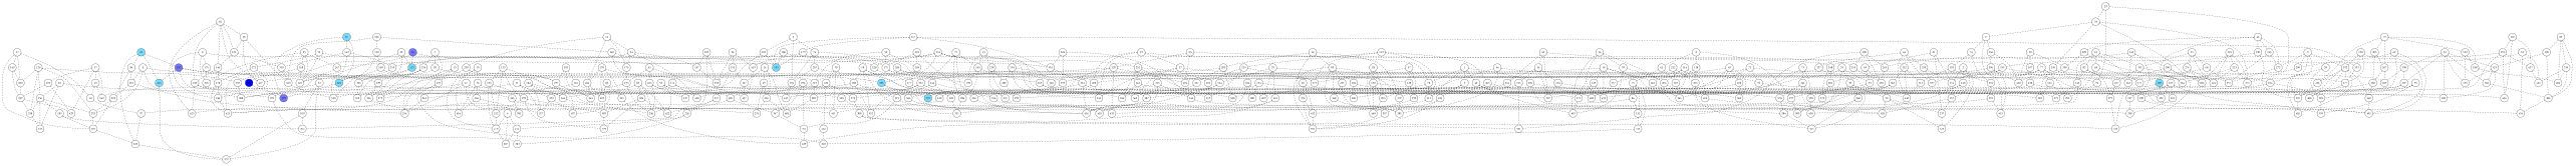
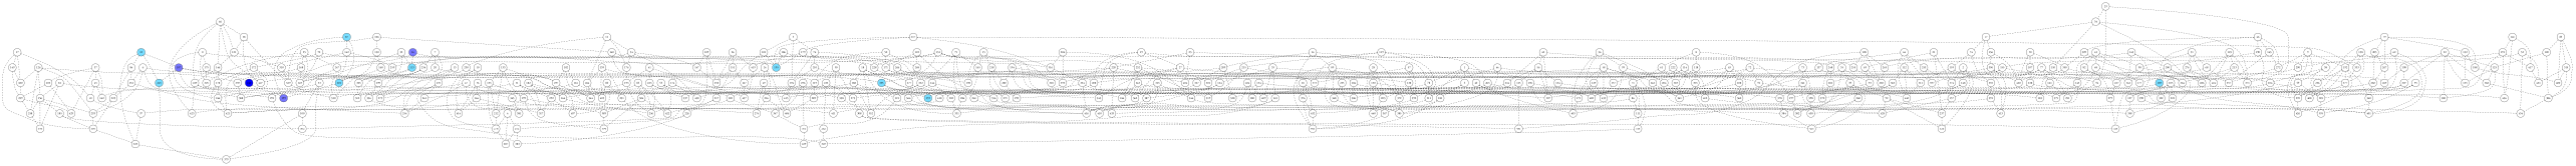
  digraph {
    fontname="EB Garamond"
    node [fillcolor=white fixedsize=true fontname="EB Garamond" shape=circle style=filled]
    edge [dir=none fontname="EB Garamond" style=dashed]
    0 [width=0.5]
    175 [width=0.5]
    246 [width=0.5]
    248 [width=0.5]
    325 [width=0.5]
    373 [width=0.5]
    421 [width=0.5]
    281 [width=0.5]
    370 [width=0.5]
    1 [width=0.5]
    3 [width=0.5]
    40 [width=0.5]
    78 [width=0.5]
    196 [width=0.5]
    211 [width=0.5]
    181 [width=0.5]
    403 [width=0.5]
    173 [width=0.5]
    203 [width=0.5]
    384 [width=0.5]
    378 [width=0.5]
    440 [width=0.5]
    2 [width=0.5]
    148 [width=0.5]
    157 [width=0.5]
    326 [width=0.5]
    374 [width=0.5]
    398 [width=0.5]
    438 [width=0.5]
    237 [width=0.5]
    428 [width=0.5]
    367 [width=0.5]
    443 [width=0.5]
    4 [width=0.5]
    252 [width=0.5]
    278 [width=0.5]
    287 [width=0.5]
    383 [width=0.5]
    5 [width=0.5]
    76 [width=0.5]
    101 [width=0.5]
    294 [width=0.5]
    210 [width=0.5]
    266 [width=0.5]
    195 [fillcolor="#77ddff" width=0.5]
    312 [width=0.5]
    415 [width=0.5]
    6 [width=0.5]
    152 [width=0.5]
    293 [width=0.5]
    299 [width=0.5]
    388 [width=0.5]
    254 [width=0.5]
    225 [width=0.5]
    305 [width=0.5]
    336 [width=0.5]
    7 [width=0.5]
    20 [width=0.5]
    234 [width=0.5]
    275 [width=0.5]
    297 [width=0.5]
    339 [width=0.5]
    8 [width=0.5]
    61 [width=0.5]
    118 [width=0.5]
    197 [width=0.5]
    71 [width=0.5]
    369 [width=0.5]
    353 [width=0.5]
    382 [width=0.5]
    9 [width=0.5]
    192 [width=0.5]
    270 [width=0.5]
    272 [width=0.5]
    290 [width=0.5]
    426 [width=0.5]
    236 [width=0.5]
    377 [width=0.5]
    340 [width=0.5]
    408 [width=0.5]
    357 [width=0.5]
    393 [width=0.5]
    10 [width=0.5]
    96 [width=0.5]
    414 [width=0.5]
    166 [width=0.5]
    164 [width=0.5]
    11 [width=0.5]
    54 [width=0.5]
    176 [width=0.5]
    230 [width=0.5]
    264 [width=0.5]
    113 [fillcolor="#77ddff" width=0.5]
    147 [width=0.5]
    430 [width=0.5]
    193 [width=0.5]
    405 [width=0.5]
    344 [width=0.5]
    12 [fillcolor="#77ddff" width=0.5]
    84 [width=0.5]
    187 [fillcolor="#7777ff" width=0.5]
    245 [fillcolor="#77ddff" width=0.5]
    323 [width=0.5]
    240 [fillcolor="#0000ff" width=0.5]
    355 [fillcolor="#77ddff" width=0.5]
    359 [fillcolor="#77ddff" width=0.5]
    379 [width=0.5]
    13 [width=0.5]
    97 [width=0.5]
    170 [width=0.5]
    241 [width=0.5]
    349 [width=0.5]
    14 [width=0.5]
    89 [width=0.5]
    209 [width=0.5]
    372 [width=0.5]
    376 [width=0.5]
    184 [width=0.5]
    235 [width=0.5]
    348 [width=0.5]
    219 [width=0.5]
    328 [width=0.5]
    327 [width=0.5]
    385 [width=0.5]
    432 [width=0.5]
    15 [width=0.5]
    165 [width=0.5]
    218 [width=0.5]
    298 [width=0.5]
    362 [width=0.5]
    284 [width=0.5]
-   169 [width=0.5]
    271 [width=0.5]
    295 [width=0.5]
    280 [width=0.5]
    16 [fillcolor="#7777ff" width=0.5]
    303 [width=0.5]
    399 [fillcolor="#7777ff" width=0.5]
    17 [width=0.5]
    60 [width=0.5]
    149 [width=0.5]
    180 [width=0.5]
    239 [width=0.5]
    18 [width=0.5]
    202 [width=0.5]
    277 [width=0.5]
    288 [width=0.5]
    331 [width=0.5]
    352 [width=0.5]
    337 [width=0.5]
    321 [width=0.5]
    19 [width=0.5]
    27 [width=0.5]
    155 [width=0.5]
    208 [width=0.5]
    343 [width=0.5]
    138 [width=0.5]
    434 [width=0.5]
    21 [width=0.5]
    69 [width=0.5]
    93 [width=0.5]
    283 [width=0.5]
    22 [width=0.5]
    125 [width=0.5]
    135 [width=0.5]
    198 [width=0.5]
    300 [width=0.5]
    307 [width=0.5]
    368 [width=0.5]
    269 [width=0.5]
    409 [width=0.5]
    380 [width=0.5]
    386 [width=0.5]
    23 [width=0.5]
    220 [width=0.5]
    404 [width=0.5]
    433 [width=0.5]
    24 [width=0.5]
    49 [width=0.5]
    167 [width=0.5]
    216 [width=0.5]
    406 [width=0.5]
    274 [width=0.5]
    437 [width=0.5]
    25 [width=0.5]
    168 [width=0.5]
    247 [width=0.5]
    249 [width=0.5]
    26 [width=0.5]
    151 [width=0.5]
    250 [width=0.5]
    419 [width=0.5]
    217 [width=0.5]
    392 [width=0.5]
    28 [width=0.5]
    150 [width=0.5]
    207 [width=0.5]
    29 [width=0.5]
    34 [width=0.5]
    94 [width=0.5]
    371 [width=0.5]
    67 [width=0.5]
    110 [width=0.5]
    286 [width=0.5]
    251 [width=0.5]
    30 [width=0.5]
    233 [width=0.5]
    273 [width=0.5]
    411 [width=0.5]
    262 [width=0.5]
    308 [width=0.5]
    31 [width=0.5]
    291 [width=0.5]
    292 [width=0.5]
    317 [width=0.5]
    256 [width=0.5]
    407 [width=0.5]
    32 [width=0.5]
    33 [width=0.5]
    91 [width=0.5]
    124 [width=0.5]
    345 [width=0.5]
    390 [width=0.5]
    261 [width=0.5]
    416 [width=0.5]
    410 [width=0.5]
    439 [width=0.5]
    74 [width=0.5]
    136 [width=0.5]
    413 [width=0.5]
    183 [width=0.5]
    342 [width=0.5]
    35 [width=0.5]
    39 [width=0.5]
    92 [width=0.5]
    260 [width=0.5]
    425 [width=0.5]
    36 [width=0.5]
    99 [width=0.5]
    204 [width=0.5]
    435 [width=0.5]
    412 [width=0.5]
    37 [width=0.5]
    45 [width=0.5]
    103 [width=0.5]
    162 [width=0.5]
    429 [width=0.5]
    38 [width=0.5]
+   59 [width=0.5]
    104 [width=0.5]
    285 [width=0.5]
    127 [width=0.5]
    395 [width=0.5]
    41 [width=0.5]
    223 [width=0.5]
    320 [width=0.5]
    42 [width=0.5]
    56 [width=0.5]
    214 [width=0.5]
    255 [width=0.5]
    115 [width=0.5]
    134 [width=0.5]
    43 [width=0.5]
    48 [width=0.5]
    82 [width=0.5]
    98 [width=0.5]
    145 [width=0.5]
    177 [width=0.5]
    375 [width=0.5]
    227 [width=0.5]
    279 [width=0.5]
    424 [width=0.5]
    44 [width=0.5]
    289 [width=0.5]
    46 [width=0.5]
    163 [width=0.5]
    190 [width=0.5]
    309 [width=0.5]
    364 [width=0.5]
    200 [width=0.5]
    350 [width=0.5]
    47 [width=0.5]
    365 [width=0.5]
    381 [width=0.5]
    50 [width=0.5]
    171 [width=0.5]
    268 [width=0.5]
    51 [width=0.5]
    68 [width=0.5]
    276 [width=0.5]
    52 [width=0.5]
    431 [width=0.5]
    53 [width=0.5]
    100 [width=0.5]
    302 [width=0.5]
    55 [width=0.5]
    338 [width=0.5]
    422 [width=0.5]
    441 [width=0.5]
    57 [width=0.5]
    58 [width=0.5]
    129 [width=0.5]
    242 [width=0.5]
    257 [width=0.5]
    318 [width=0.5]
    361 [width=0.5]
    86 [width=0.5]
    111 [width=0.5]
    314 [width=0.5]
    62 [width=0.5]
    346 [width=0.5]
    401 [width=0.5]
    63 [width=0.5]
    108 [width=0.5]
    360 [width=0.5]
    402 [width=0.5]
    64 [width=0.5]
    137 [width=0.5]
    253 [width=0.5]
    397 [width=0.5]
    442 [width=0.5]
    65 [width=0.5]
    306 [width=0.5]
    66 [width=0.5]
    88 [width=0.5]
    121 [width=0.5]
    146 [width=0.5]
    229 [width=0.5]
    423 [width=0.5]
    427 [width=0.5]
    329 [width=0.5]
    310 [width=0.5]
    178 [width=0.5]
    436 [width=0.5]
    418 [width=0.5]
    159 [width=0.5]
    335 [width=0.5]
    420 [width=0.5]
    396 [width=0.5]
    70 [width=0.5]
    172 [width=0.5]
    228 [width=0.5]
    72 [width=0.5]
    387 [width=0.5]
    73 [width=0.5]
    341 [width=0.5]
    311 [width=0.5]
    391 [width=0.5]
    75 [width=0.5]
    332 [width=0.5]
    356 [width=0.5]
    358 [width=0.5]
    77 [width=0.5]
    161 [width=0.5]
    79 [width=0.5]
    132 [width=0.5]
    188 [width=0.5]
    205 [width=0.5]
    267 [width=0.5]
    400 [width=0.5]
    282 [width=0.5]
    80 [width=0.5]
    231 [width=0.5]
    81 [width=0.5]
    156 [width=0.5]
    354 [width=0.5]
    258 [width=0.5]
    185 [width=0.5]
    324 [width=0.5]
    83 [width=0.5]
    304 [width=0.5]
    389 [width=0.5]
    394 [width=0.5]
    85 [width=0.5]
    120 [width=0.5]
    315 [width=0.5]
    87 [fillcolor="#77ddff" width=0.5]
    142 [width=0.5]
    201 [fillcolor="#77ddff" width=0.5]
    259 [width=0.5]
    330 [width=0.5]
    90 [width=0.5]
    107 [width=0.5]
    238 [width=0.5]
    95 [width=0.5]
    102 [width=0.5]
    116 [width=0.5]
    105 [width=0.5]
    221 [width=0.5]
    322 [width=0.5]
    106 [width=0.5]
    130 [width=0.5]
    140 [width=0.5]
    160 [width=0.5]
    109 [width=0.5]
    112 [width=0.5]
    363 [width=0.5]
    114 [width=0.5]
    244 [width=0.5]
    117 [width=0.5]
    179 [width=0.5]
    316 [width=0.5]
    333 [width=0.5]
    334 [width=0.5]
    119 [width=0.5]
    215 [width=0.5]
    263 [width=0.5]
    301 [width=0.5]
    319 [width=0.5]
    122 [width=0.5]
    123 [width=0.5]
    213 [width=0.5]
    126 [width=0.5]
    128 [width=0.5]
    265 [width=0.5]
    131 [width=0.5]
    232 [width=0.5]
    243 [width=0.5]
    133 [width=0.5]
    153 [width=0.5]
    199 [width=0.5]
    212 [width=0.5]
    139 [width=0.5]
    141 [width=0.5]
    191 [width=0.5]
    417 [width=0.5]
    143 [width=0.5]
    144 [width=0.5]
    351 [width=0.5]
    226 [width=0.5]
    154 [width=0.5]
    158 [width=0.5]
    174 [width=0.5]
    366 [width=0.5]
    182 [width=0.5]
    186 [width=0.5]
    189 [fillcolor="#77ddff" width=0.5]
    194 [width=0.5]
    206 [width=0.5]
    222 [width=0.5]
    347 [width=0.5]
    224 [width=0.5]
    296 [width=0.5]
    313 [width=0.5]
    0 -> 175
    0 -> 246
    0 -> 248
    0 -> 325
    175 -> 325
    175 -> 373
    246 -> 421
    248 -> 281
    248 -> 370
    281 -> 370
    1 -> 3
    1 -> 40
    1 -> 78
    1 -> 196
    1 -> 211
    3 -> 211
    3 -> 181
    40 -> 403
    40 -> 173
    78 -> 211
    78 -> 203
    196 -> 384
    196 -> 378
    211 -> 440
    181 -> 367
    181 -> 443
    173 -> 403
    203 -> 440
    384 -> 425
    378 -> 384
    378 -> 428
    2 -> 148
    2 -> 157
    2 -> 326
    2 -> 374
    148 -> 398
    148 -> 438
    157 -> 237
    157 -> 428
    398 -> 438
    237 -> 326
    367 -> 443
    4 -> 252
    4 -> 278
    4 -> 287
    252 -> 287
    252 -> 383
    278 -> 287
    5 -> 76
    5 -> 101
    5 -> 294
    76 -> 294
    76 -> 210
    76 -> 266
    101 -> 195
    101 -> 312
    294 -> 415
    210 -> 294
    210 -> 375
    266 -> 357
    266 -> 393
    6 -> 152
    6 -> 293
    6 -> 299
    6 -> 388
    152 -> 254
    152 -> 225
    293 -> 305
    299 -> 336
    225 -> 293
    225 -> 305
    305 -> 323
    336 -> 381
    7 -> 20
    7 -> 234
    7 -> 275
    20 -> 297
    20 -> 339
    234 -> 299
    234 -> 336
    234 -> 275
    297 -> 344
    339 -> 388
    8 -> 61
    8 -> 118
    8 -> 197
    61 -> 71
    61 -> 369
    118 -> 369
    118 -> 353
    197 -> 382
    71 -> 382
    71 -> 86
    71 -> 111
    71 -> 314
    353 -> 425
    9 -> 192
    9 -> 270
    9 -> 272
    9 -> 290
    9 -> 426
    192 -> 270
    192 -> 426
    192 -> 236
    192 -> 377
    192 -> 340
    192 -> 408
    270 -> 426
    272 -> 357
    290 -> 393
    236 -> 270
    377 -> 408
    340 -> 401
    393 -> 415
    10 -> 278
    10 -> 96
    10 -> 414
    96 -> 414
    96 -> 166
    96 -> 164
    166 -> 256
    164 -> 414
    164 -> 317
    11 -> 54
    11 -> 176
    11 -> 230
    11 -> 264
    54 -> 176
    54 -> 113
    54 -> 147
    54 -> 430
    176 -> 193
    230 -> 388
    230 -> 297
    264 -> 405
    264 -> 344
    113 -> 312
    113 -> 303
    147 -> 250
    193 -> 292
    193 -> 256
    12 -> 84
    12 -> 187
    12 -> 245
    12 -> 323
    84 -> 152
    84 -> 225
    187 -> 245
    187 -> 240
    187 -> 355
    187 -> 359
    245 -> 379
    323 -> 379
    240 -> 399
    355 -> 359
    355 -> 433
    13 -> 254
    13 -> 97
    13 -> 170
    97 -> 323
    170 -> 254
    170 -> 241
    170 -> 349
    241 -> 254
    14 -> 89
    14 -> 209
    14 -> 372
    14 -> 376
    89 -> 367
    89 -> 443
    89 -> 372
    89 -> 184
    89 -> 235
    89 -> 348
    209 -> 219
    209 -> 328
    209 -> 327
    372 -> 385
    376 -> 443
    376 -> 432
    184 -> 360
    184 -> 306
    235 -> 348
    235 -> 385
    348 -> 385
    219 -> 289
    327 -> 362
    432 -> 443
    15 -> 165
    15 -> 218
    15 -> 298
    15 -> 362
    165 -> 298
    165 -> 284
-   165 -> 169
    218 -> 271
    218 -> 295
    218 -> 280
    284 -> 331
-   169 -> 328
-   169 -> 322
    295 -> 331
    280 -> 295
    16 -> 195
    16 -> 113
    16 -> 240
    303 -> 312
    17 -> 305
    17 -> 60
    17 -> 149
    17 -> 180
    60 -> 97
    149 -> 180
    149 -> 239
    180 -> 239
    239 -> 429
    239 -> 258
    18 -> 202
    18 -> 277
    18 -> 288
    18 -> 331
    18 -> 352
    202 -> 331
    277 -> 284
    288 -> 352
    288 -> 337
    288 -> 321
    321 -> 410
    321 -> 351
    19 -> 27
    19 -> 155
    19 -> 208
    19 -> 343
    27 -> 362
    27 -> 343
    27 -> 138
    155 -> 281
    155 -> 208
    155 -> 434
    208 -> 271
    208 -> 343
    138 -> 392
    21 -> 374
    21 -> 237
    21 -> 69
    69 -> 93
    69 -> 283
    93 -> 197
    22 -> 125
    22 -> 135
    22 -> 198
    22 -> 300
    22 -> 307
    22 -> 368
    125 -> 135
    125 -> 300
    125 -> 368
    198 -> 307
    198 -> 269
    307 -> 409
    307 -> 380
    368 -> 386
    386 -> 434
    23 -> 78
    23 -> 220
    23 -> 404
    220 -> 355
    220 -> 359
    220 -> 404
    220 -> 433
    24 -> 49
    24 -> 167
    24 -> 216
    24 -> 406
    49 -> 216
    49 -> 274
    167 -> 437
    216 -> 406
    216 -> 274
    25 -> 325
    25 -> 168
    25 -> 247
    25 -> 249
    168 -> 421
    168 -> 249
    247 -> 249
    26 -> 151
    26 -> 250
    26 -> 419
    151 -> 167
    151 -> 250
    151 -> 217
    419 -> 437
    217 -> 302
    217 -> 226
    392 -> 432
    28 -> 203
    28 -> 440
    28 -> 150
    150 -> 203
    150 -> 440
    150 -> 207
    29 -> 34
    29 -> 94
    29 -> 371
    34 -> 371
    34 -> 67
    34 -> 110
    34 -> 286
    94 -> 251
    67 -> 74
    67 -> 136
    67 -> 413
    110 -> 183
    110 -> 342
    30 -> 233
    30 -> 273
    30 -> 411
    233 -> 241
    233 -> 273
    233 -> 262
    273 -> 308
    262 -> 349
    308 -> 441
    308 -> 324
    31 -> 166
    31 -> 291
    31 -> 292
    31 -> 317
    291 -> 383
    292 -> 317
    292 -> 407
    32 -> 388
    32 -> 113
    32 -> 303
    33 -> 409
    33 -> 91
    33 -> 124
    33 -> 345
    91 -> 390
    124 -> 261
    124 -> 416
    345 -> 410
    345 -> 439
    390 -> 401
    261 -> 416
    74 -> 159
    74 -> 335
    136 -> 420
    136 -> 396
    35 -> 382
    35 -> 93
    35 -> 207
    35 -> 39
    39 -> 384
    39 -> 92
    39 -> 260
    39 -> 425
    92 -> 326
    92 -> 237
    92 -> 428
    260 -> 382
    260 -> 425
    36 -> 403
    36 -> 99
    36 -> 204
    36 -> 435
    99 -> 403
    99 -> 204
    204 -> 412
    412 -> 438
    37 -> 45
    37 -> 103
    37 -> 162
    37 -> 429
    45 -> 60
    45 -> 162
    103 -> 239
    103 -> 429
+   38 -> 59
    38 -> 104
    38 -> 285
+   59 -> 385
+   59 -> 285
    104 -> 285
    104 -> 127
    285 -> 395
    127 -> 358
    41 -> 193
    41 -> 437
    41 -> 223
    223 -> 337
    223 -> 256
    223 -> 320
    320 -> 422
    320 -> 347
    42 -> 207
    42 -> 56
    42 -> 214
    42 -> 255
    56 -> 207
    56 -> 214
    56 -> 115
    56 -> 134
    214 -> 359
    255 -> 283
    115 -> 273
    115 -> 441
    134 -> 207
    134 -> 183
    43 -> 48
    43 -> 82
    43 -> 98
    43 -> 145
    43 -> 177
    48 -> 177
    48 -> 375
    82 -> 145
    82 -> 227
    82 -> 279
    98 -> 227
    98 -> 424
    145 -> 411
    145 -> 375
    227 -> 279
    279 -> 324
    44 -> 385
    44 -> 104
    44 -> 289
    289 -> 406
    46 -> 272
    46 -> 163
    46 -> 190
    46 -> 309
    46 -> 364
    163 -> 272
    163 -> 357
    190 -> 270
    190 -> 200
    309 -> 364
    309 -> 350
    200 -> 286
    200 -> 342
    200 -> 324
    350 -> 364
    350 -> 420
    47 -> 254
    47 -> 336
    47 -> 365
    47 -> 381
    365 -> 411
    365 -> 381
    50 -> 219
    50 -> 171
    50 -> 268
    171 -> 327
    171 -> 298
    268 -> 277
    51 -> 98
    51 -> 424
    51 -> 68
    51 -> 276
    68 -> 357
    68 -> 177
    276 -> 286
    276 -> 424
    52 -> 155
    52 -> 434
    52 -> 431
    53 -> 379
    53 -> 162
    53 -> 100
    100 -> 379
    100 -> 302
    55 -> 337
    55 -> 338
    55 -> 422
    338 -> 352
    57 -> 373
    57 -> 138
    57 -> 392
    58 -> 173
    58 -> 435
    58 -> 129
    58 -> 242
    58 -> 257
    58 -> 318
    58 -> 361
    129 -> 173
    129 -> 435
    242 -> 361
    257 -> 435
    86 -> 433
    86 -> 111
    111 -> 314
    314 -> 349
    62 -> 290
    62 -> 346
    62 -> 401
    346 -> 401
    63 -> 242
    63 -> 361
    63 -> 108
    63 -> 360
    63 -> 402
    108 -> 360
    108 -> 402
    64 -> 137
    64 -> 253
    64 -> 397
    64 -> 442
    137 -> 249
    137 -> 442
    253 -> 374
    253 -> 397
    65 -> 376
    65 -> 432
    65 -> 306
    66 -> 88
    66 -> 121
    66 -> 146
    66 -> 229
    66 -> 423
    66 -> 427
    88 -> 121
    88 -> 427
    88 -> 329
    121 -> 146
    121 -> 310
    146 -> 229
    146 -> 178
    229 -> 423
    229 -> 436
    229 -> 418
    329 -> 330
    310 -> 329
    178 -> 246
    178 -> 421
    418 -> 421
    159 -> 335
    159 -> 311
    335 -> 391
    396 -> 413
    396 -> 427
    396 -> 420
    70 -> 249
    70 -> 172
    70 -> 228
    172 -> 246
    172 -> 178
    228 -> 318
    72 -> 327
    72 -> 269
    72 -> 91
    72 -> 387
    387 -> 416
    73 -> 398
    73 -> 435
    73 -> 341
    341 -> 378
    341 -> 398
    341 -> 428
    311 -> 442
    391 -> 413
    391 -> 423
    75 -> 165
    75 -> 284
    75 -> 332
    75 -> 356
    332 -> 352
    332 -> 338
    332 -> 356
    356 -> 358
    77 -> 374
    77 -> 94
    77 -> 251
    77 -> 397
    77 -> 161
    161 -> 251
    161 -> 183
    79 -> 236
    79 -> 132
    79 -> 188
    79 -> 205
    79 -> 267
    132 -> 135
    132 -> 188
    188 -> 400
    205 -> 267
    205 -> 282
    267 -> 269
    267 -> 282
    282 -> 340
    282 -> 390
    80 -> 405
    80 -> 407
    80 -> 231
    231 -> 439
    81 -> 291
    81 -> 156
    81 -> 354
    156 -> 293
    156 -> 354
    156 -> 258
    156 -> 185
    258 -> 354
    185 -> 305
    185 -> 302
    83 -> 166
    83 -> 256
    83 -> 422
    83 -> 304
    304 -> 422
    304 -> 389
    304 -> 394
    389 -> 394
    85 -> 386
    85 -> 400
    85 -> 120
    85 -> 315
    120 -> 125
    120 -> 386
    315 -> 386
    315 -> 431
    315 -> 400
    87 -> 399
    87 -> 142
    87 -> 201
    142 -> 310
    142 -> 259
    142 -> 330
    201 -> 399
    259 -> 330
    90 -> 350
    90 -> 420
    90 -> 107
    107 -> 420
    107 -> 238
    238 -> 408
    238 -> 330
    95 -> 372
    95 -> 285
    95 -> 395
    102 -> 297
    102 -> 344
    102 -> 116
    116 -> 415
    116 -> 275
    105 -> 328
    105 -> 127
    105 -> 395
    105 -> 221
    105 -> 322
    221 -> 358
    106 -> 329
    106 -> 130
    106 -> 140
    130 -> 201
    130 -> 160
    140 -> 219
    140 -> 171
    160 -> 289
    160 -> 201
    109 -> 147
    109 -> 250
    109 -> 256
    112 -> 442
    112 -> 311
    112 -> 363
    363 -> 421
    363 -> 418
    114 -> 204
    114 -> 412
    114 -> 257
    114 -> 244
    117 -> 195
    117 -> 179
    117 -> 316
    117 -> 333
    179 -> 195
    179 -> 419
    179 -> 316
    316 -> 334
    333 -> 377
    334 -> 430
    334 -> 416
    334 -> 387
    119 -> 373
    119 -> 392
    119 -> 215
    119 -> 263
    215 -> 373
    215 -> 301
    215 -> 319
    263 -> 402
    263 -> 306
    301 -> 319
    122 -> 271
    122 -> 171
    122 -> 268
    123 -> 371
    123 -> 286
    123 -> 424
    123 -> 213
    213 -> 371
    213 -> 424
    213 -> 364
    126 -> 293
    126 -> 339
    126 -> 180
    126 -> 156
    126 -> 258
    128 -> 283
    128 -> 255
    128 -> 441
    128 -> 265
    265 -> 283
    131 -> 247
    131 -> 249
    131 -> 318
    131 -> 228
    131 -> 244
    131 -> 232
    232 -> 244
    232 -> 301
    232 -> 319
    232 -> 243
    243 -> 402
    243 -> 244
    133 -> 274
    133 -> 153
    133 -> 199
    133 -> 212
    153 -> 278
    153 -> 199
    153 -> 212
    199 -> 389
    199 -> 394
    199 -> 212
    212 -> 278
    139 -> 264
    139 -> 405
    139 -> 261
    139 -> 231
    141 -> 436
    141 -> 191
    141 -> 417
    191 -> 248
    191 -> 370
    191 -> 436
    191 -> 417
    417 -> 431
    143 -> 342
    143 -> 200
    143 -> 324
    143 -> 265
    144 -> 202
    144 -> 321
    144 -> 410
    351 -> 439
    226 -> 252
    226 -> 383
    154 -> 295
    154 -> 300
    154 -> 380
    158 -> 192
    158 -> 377
    158 -> 401
    158 -> 333
    174 -> 430
    174 -> 344
    174 -> 366
    366 -> 416
    182 -> 405
    182 -> 292
    182 -> 317
    182 -> 407
    186 -> 195
    186 -> 377
    186 -> 259
    189 -> 356
    189 -> 221
    189 -> 322
    194 -> 280
    194 -> 208
    194 -> 343
    206 -> 393
    206 -> 346
    206 -> 316
    222 -> 369
    222 -> 353
    222 -> 404
    347 -> 351
    224 -> 409
    224 -> 380
    224 -> 410
    296 -> 320
    296 -> 351
    296 -> 347
    313 -> 416
    313 -> 346
    313 -> 366
  }
